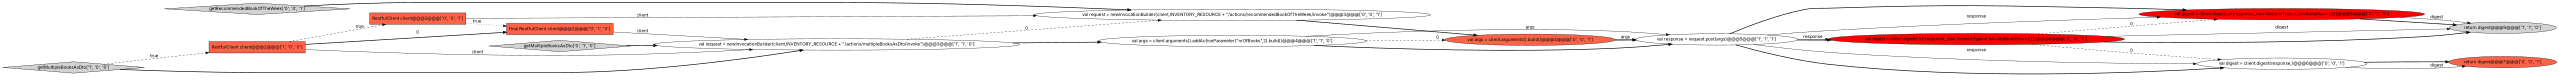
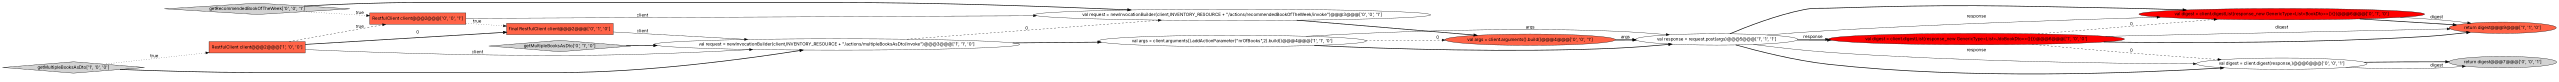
  digraph {
    fontname=Inter
    rankdir=LR
    node [fillcolor=white fontname=Inter shape=ellipse style=filled]
    edge [fontname=Inter style=bold]
    n1 [label="val response = request.post(args)@@@5@@@['1', '1', '1']"]
    n2 [fillcolor=red label="val digest = client.digestList(response,,new GenericType<List<BookDto>>(){})@@@6@@@['0', '1', '0']"]
    n3 [fillcolor=red label="val digest = client.digestList(response,,new GenericType<List<JdoBookDto>>(){})@@@6@@@['1', '0', '0']"]
    n4 [label="val digest = client.digest(response,)@@@6@@@['0', '0', '1']"]
-   n5 [fillcolor=lightgray label="return digest@@@9@@@['1', '1', '0']"]
-   n6 [fillcolor=tomato label="return digest@@@7@@@['0', '0', '1']"]
+   n5 [fillcolor=tomato label="return digest@@@9@@@['1', '1', '0']"]
+   n6 [fillcolor=lightgray label="return digest@@@7@@@['0', '0', '1']"]
    n7 [fillcolor=tomato label="val args = client.arguments().build()@@@4@@@['0', '0', '1']"]
    n8 [fillcolor=tomato label="RestfulClient client@@@2@@@['0', '0', '1']" shape=box]
    n9 [label="val request = newInvocationBuilder(client,INVENTORY_RESOURCE + \"/actions/recommendedBookOfTheWeek/invoke\")@@@3@@@['0', '0', '1']"]
    n10 [fillcolor=tomato label="final RestfulClient client@@@2@@@['0', '1', '0']" shape=box]
    n11 [label="val request = newInvocationBuilder(client,INVENTORY_RESOURCE + \"/actions/multipleBooksAsDto/invoke\")@@@3@@@['1', '1', '0']"]
    n12 [label="val args = client.arguments().addActionParameter(\"nrOfBooks\",2).build()@@@4@@@['1', '1', '0']"]
    n13 [fillcolor=lightgray label="getRecommendedBookOfTheWeek['0', '0', '1']" shape=diamond]
    n14 [fillcolor=lightgray label="getMultipleBooksAsDto['1', '0', '0']" shape=diamond]
    n15 [fillcolor=tomato label="RestfulClient client@@@2@@@['1', '0', '0']" shape=box]
    n16 [fillcolor=lightgray label="getMultipleBooksAsDto['0', '1', '0']" shape=diamond]
    n1 -> n2
    n1 -> n2 [label=response style=solid]
    n1 -> n3 [label=response style=solid]
    n1 -> n3
    n1 -> n4 [label=response style=solid]
    n1 -> n4
    n2 -> n5 [label=digest style=solid]
    n2 -> n5
    n3 -> n2 [label=0 style=dashed]
    n3 -> n4 [label=0 style=dashed]
    n3 -> n5 [label=digest style=solid]
    n3 -> n5
    n4 -> n6
    n4 -> n6 [label=digest style=solid]
    n7 -> n1 [label=args style=solid]
    n7 -> n1
    n8 -> n9 [label=client style=solid]
    n8 -> n10 [label=true style=dotted]
    n9 -> n7
    n10 -> n11 [label=client style=solid]
    n11 -> n9 [label=0 style=dashed]
    n11 -> n12
    n12 -> n1 [label=args style=solid]
    n12 -> n1
    n12 -> n7 [label=0 style=dashed]
+   n13 -> n8 [label=true style=dotted]
    n13 -> n9
    n14 -> n11
-   n14 -> n15 [label=true style=dashed]
+   n14 -> n15 [label=true style=dotted]
    n15 -> n8 [label=true style=dashed]
    n15 -> n10 [label=0]
    n15 -> n11 [label=client style=solid]
    n16 -> n11
  }
